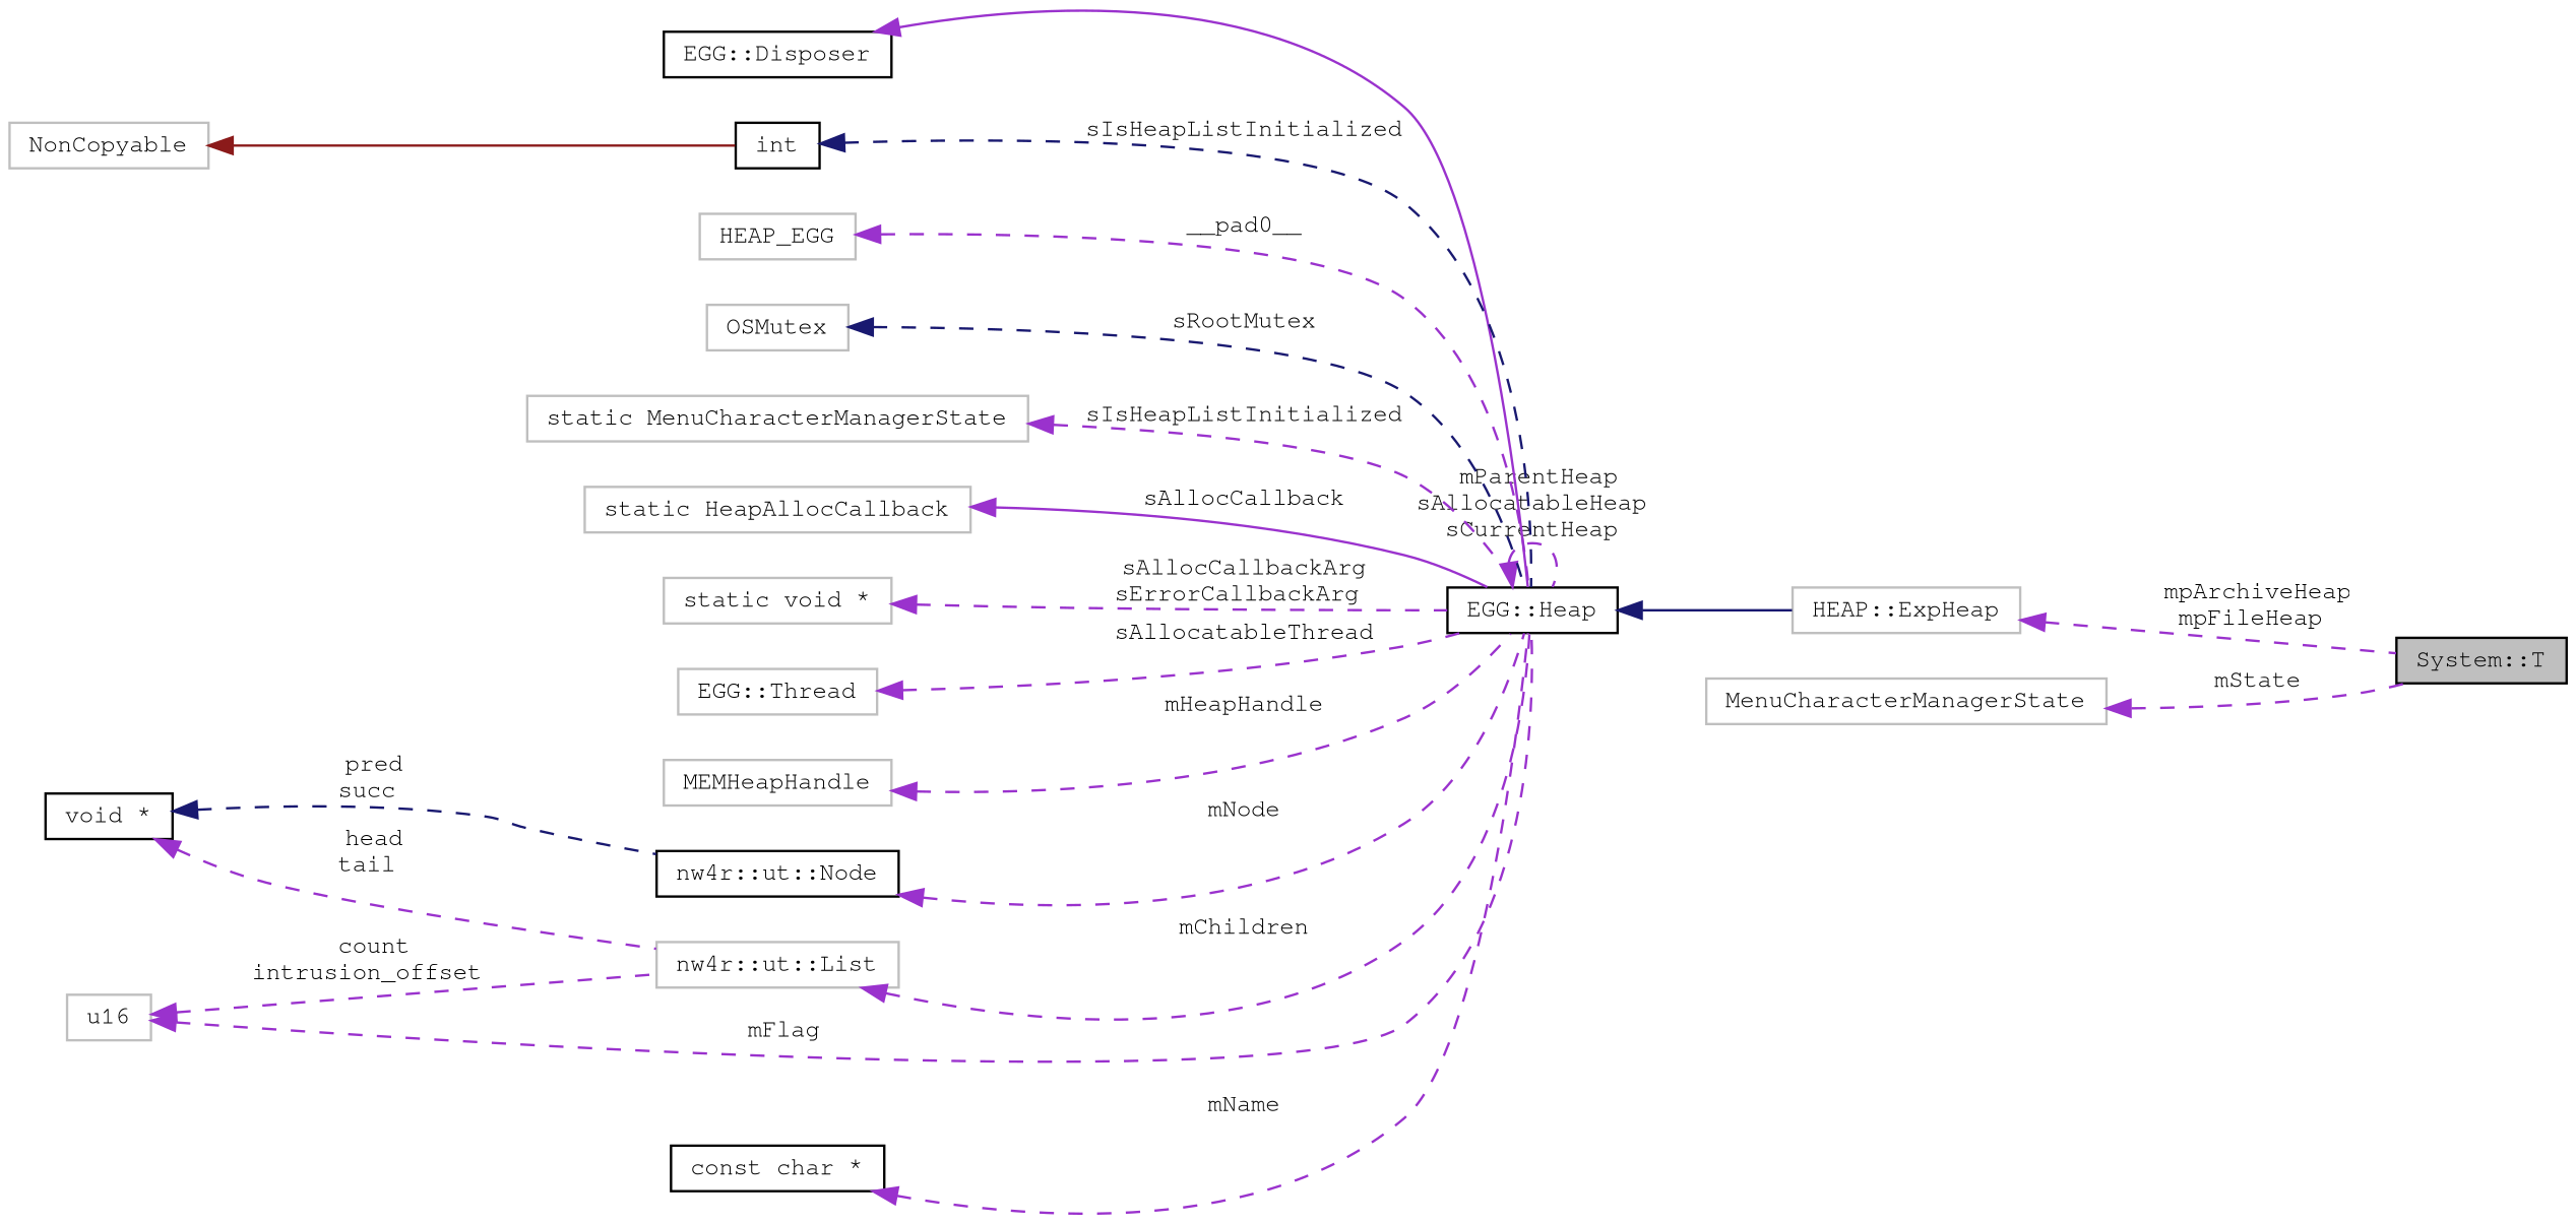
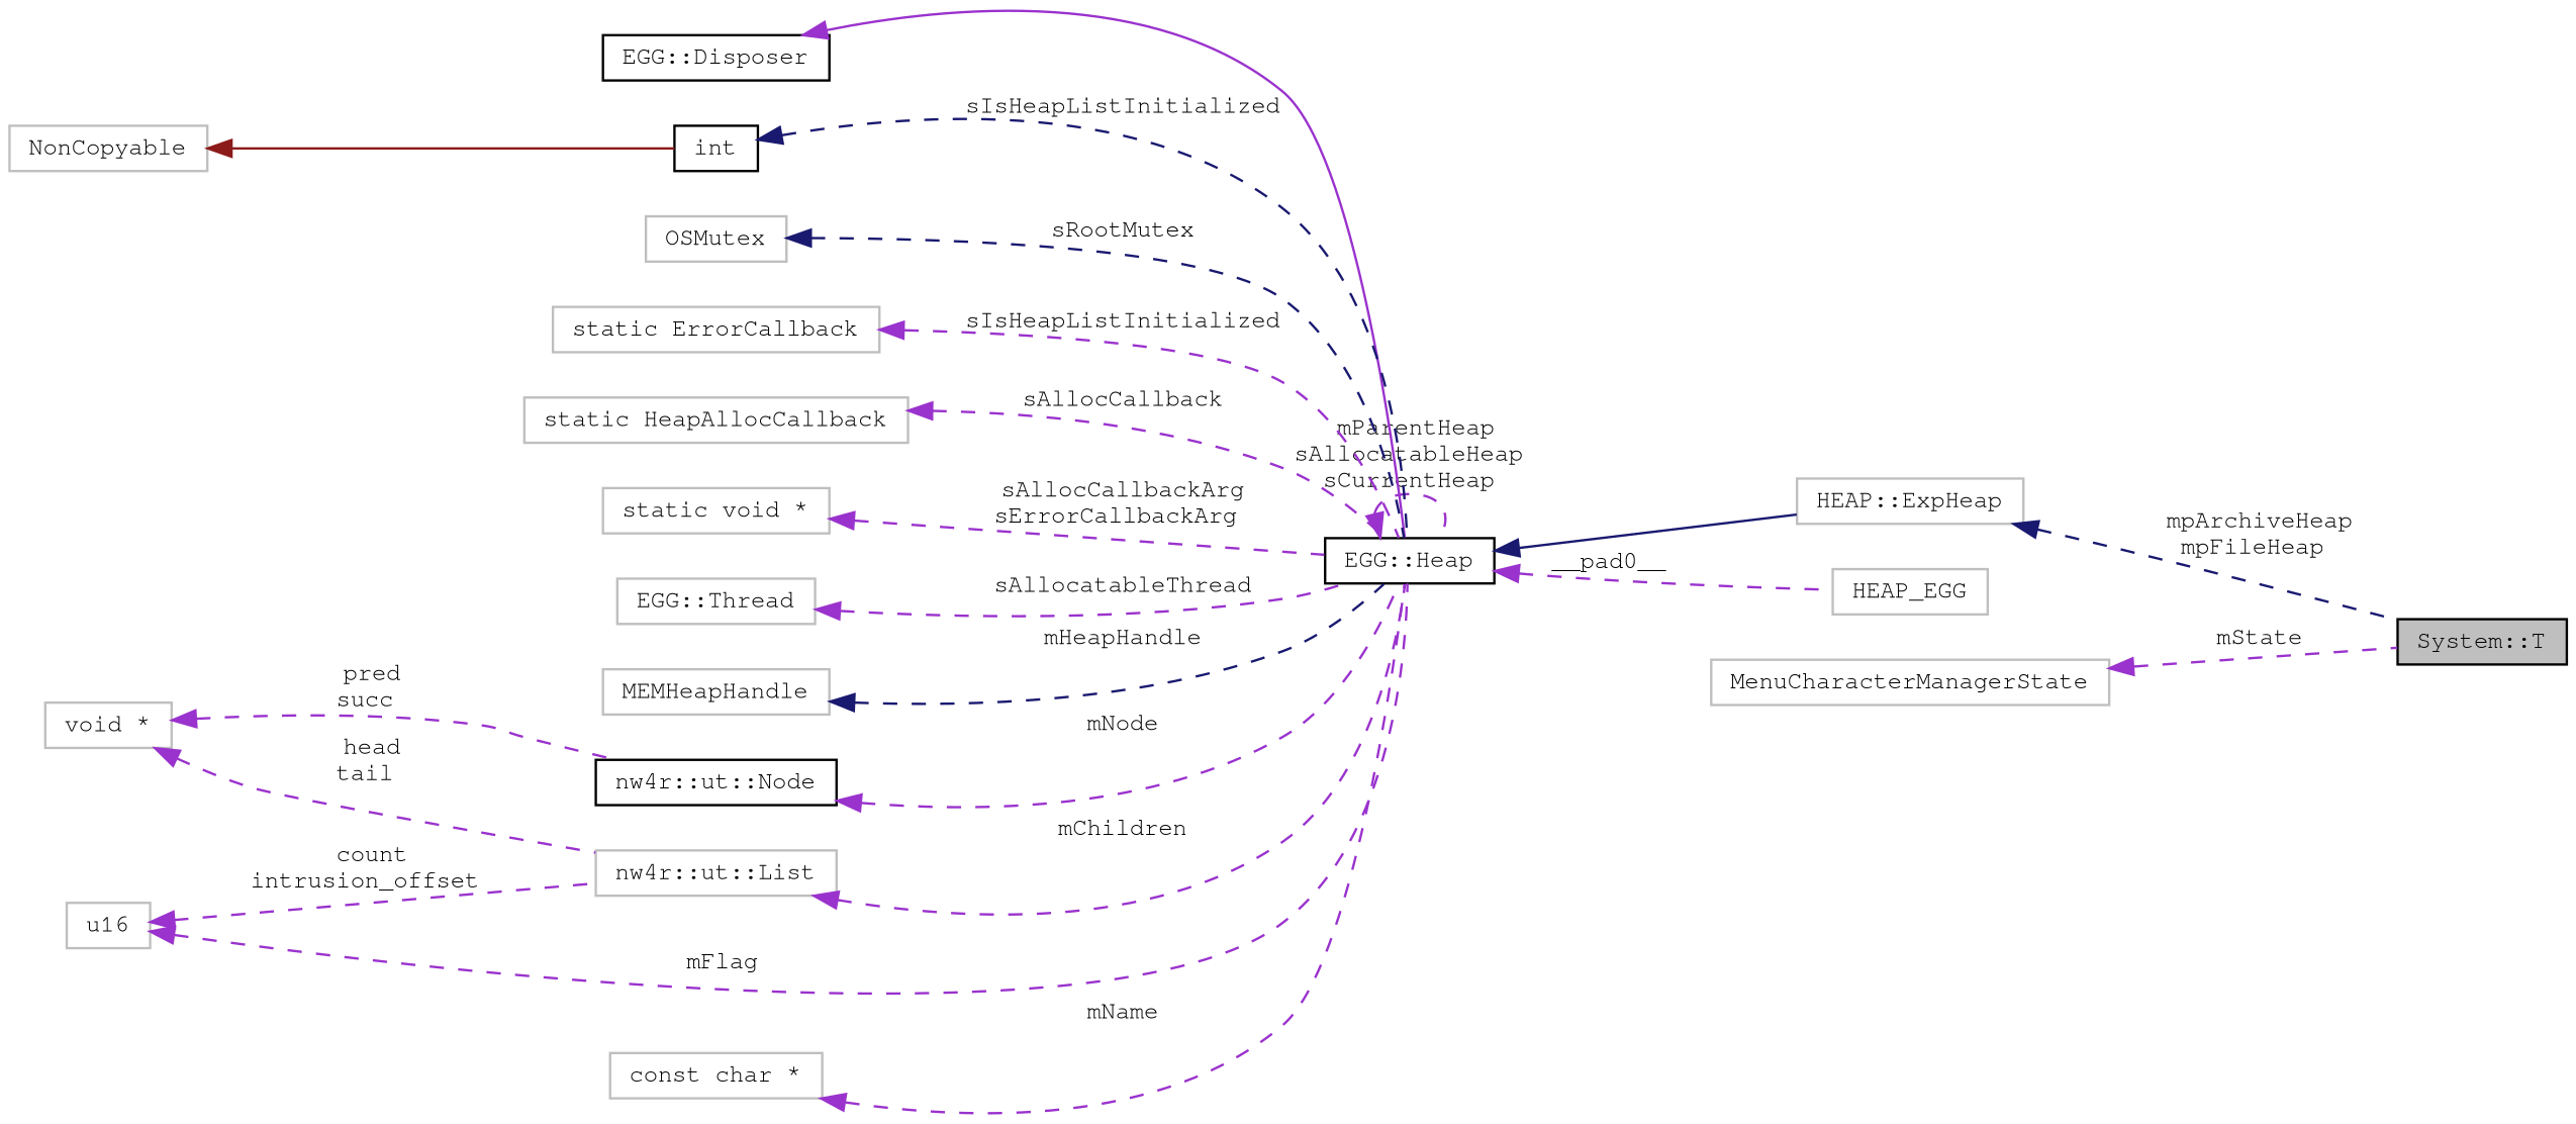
  digraph {
    rankdir=LR
    node [color=grey75 fillcolor=white fontname=FreeMono fontsize=10 shape=record style=filled]
    edge [color=darkorchid3 dir=back fontname=FreeMono fontsize=10 labelfontname=FreeMono labelfontsize=10 style=dashed]
    n1 [color=black fillcolor=grey75 fontcolor=black height=0.2 label="System::T" width=0.4]
    n2 [height=0.2 label="HEAP::ExpHeap" width=0.4]
    n3 [color=black height=0.2 label="EGG::Heap" width=0.4]
    n4 [color=black height=0.2 label="EGG::Disposer" width=0.4]
    n5 [height=0.2 label=NonCopyable width=0.4]
    n6 [color=black height=0.2 label=int width=0.4]
    n7 [height=0.2 label=HEAP_EGG width=0.4]
    n8 [height=0.2 label=OSMutex width=0.4]
-   n9 [height=0.2 label="static MenuCharacterManagerState" width=0.4]
+   n9 [height=0.2 label="static ErrorCallback" width=0.4]
    n10 [height=0.2 label="static HeapAllocCallback" width=0.4]
    n11 [height=0.2 label="static void *" width=0.4]
    n12 [height=0.2 label="EGG::Thread" width=0.4]
    n13 [height=0.2 label=MEMHeapHandle width=0.4]
-   n14 [color=black height=0.2 label="void *" width=0.4]
+   n14 [height=0.2 label="void *" width=0.4]
    n15 [color=black height=0.2 label="nw4r::ut::Node" width=0.4]
    n16 [height=0.2 label="nw4r::ut::List" width=0.4]
    n17 [height=0.2 label=u16 width=0.4]
-   n18 [color=black height=0.2 label="const char *" width=0.4]
+   n18 [height=0.2 label="const char *" width=0.4]
    n19 [height=0.2 label=MenuCharacterManagerState width=0.4]
-   n2 -> n1 [label=" mpArchiveHeap\nmpFileHeap"]
+   n2 -> n1 [color=midnightblue label=" mpArchiveHeap\nmpFileHeap"]
    n3 -> n2 [color=midnightblue style=solid]
    n3 -> n3 [label=" mParentHeap\nsAllocatableHeap\nsCurrentHeap"]
    n4 -> n3 [style=solid]
    n5 -> n6 [color=firebrick4 style=solid]
    n6 -> n3 [color=midnightblue label=" sIsHeapListInitialized"]
-   n7 -> n3 [label=" __pad0__"]
+   n3 -> n7 [label=" __pad0__"]
    n8 -> n3 [color=midnightblue label=" sRootMutex"]
    n9 -> n3 [label=" sIsHeapListInitialized"]
-   n10 -> n3 [label=" sAllocCallback" style=solid]
+   n10 -> n3 [label=" sAllocCallback"]
    n11 -> n3 [label=" sAllocCallbackArg\nsErrorCallbackArg"]
    n12 -> n3 [label=" sAllocatableThread"]
-   n13 -> n3 [label=" mHeapHandle"]
-   n14 -> n15 [color=midnightblue label=" pred\nsucc"]
+   n13 -> n3 [color=midnightblue label=" mHeapHandle"]
+   n14 -> n15 [label=" pred\nsucc"]
    n14 -> n16 [label=" head\ntail"]
    n15 -> n3 [label=" mNode"]
    n16 -> n3 [label=" mChildren"]
    n17 -> n3 [label=" mFlag"]
    n17 -> n16 [label=" count\nintrusion_offset"]
    n18 -> n3 [label=" mName"]
    n19 -> n1 [label=" mState"]
  }
